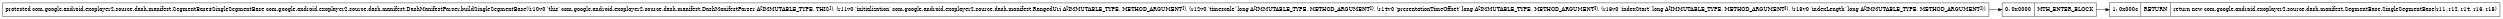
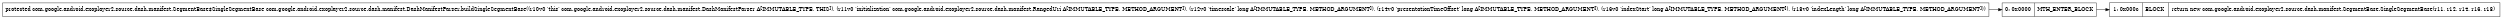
  digraph {
    rankdir=LR
    node [shape=record]
    n1 [label="{0\:\ 0x0000|MTH_ENTER_BLOCK\l}"]
-   n2 [label="{1\:\ 0x000c|RETURN\l|return new com.google.android.exoplayer2.source.dash.manifest.SegmentBase.SingleSegmentBase(r11, r12, r14, r16, r18)\l}"]
+   n2 [label="{1\:\ 0x000c|BLOCK\l|return new com.google.android.exoplayer2.source.dash.manifest.SegmentBase.SingleSegmentBase(r11, r12, r14, r16, r18)\l}"]
    n3 [label="{protected com.google.android.exoplayer2.source.dash.manifest.SegmentBase$SingleSegmentBase com.google.android.exoplayer2.source.dash.manifest.DashManifestParser.buildSingleSegmentBase((r10v0 'this' com.google.android.exoplayer2.source.dash.manifest.DashManifestParser A[IMMUTABLE_TYPE, THIS]), (r11v0 'initialization' com.google.android.exoplayer2.source.dash.manifest.RangedUri A[IMMUTABLE_TYPE, METHOD_ARGUMENT]), (r12v0 'timescale' long A[IMMUTABLE_TYPE, METHOD_ARGUMENT]), (r14v0 'presentationTimeOffset' long A[IMMUTABLE_TYPE, METHOD_ARGUMENT]), (r16v0 'indexStart' long A[IMMUTABLE_TYPE, METHOD_ARGUMENT]), (r18v0 'indexLength' long A[IMMUTABLE_TYPE, METHOD_ARGUMENT])) }"]
    n1 -> n2
    n3 -> n1
  }
